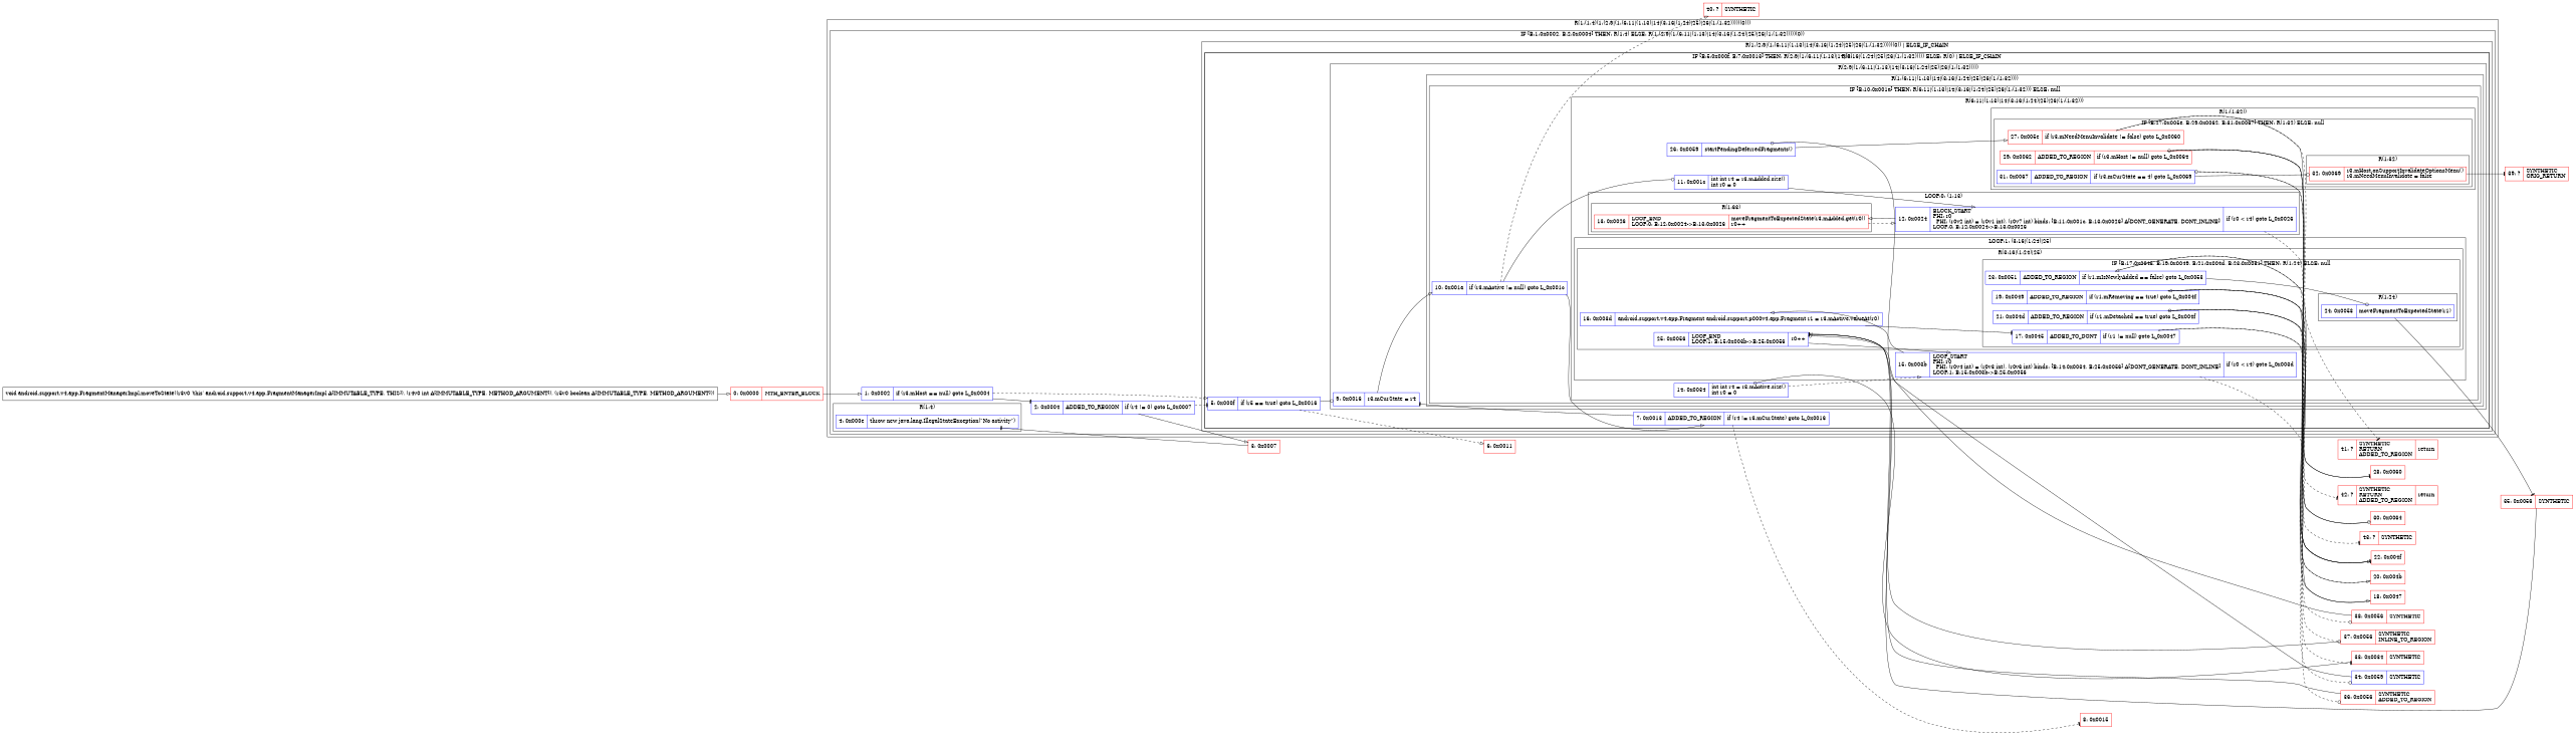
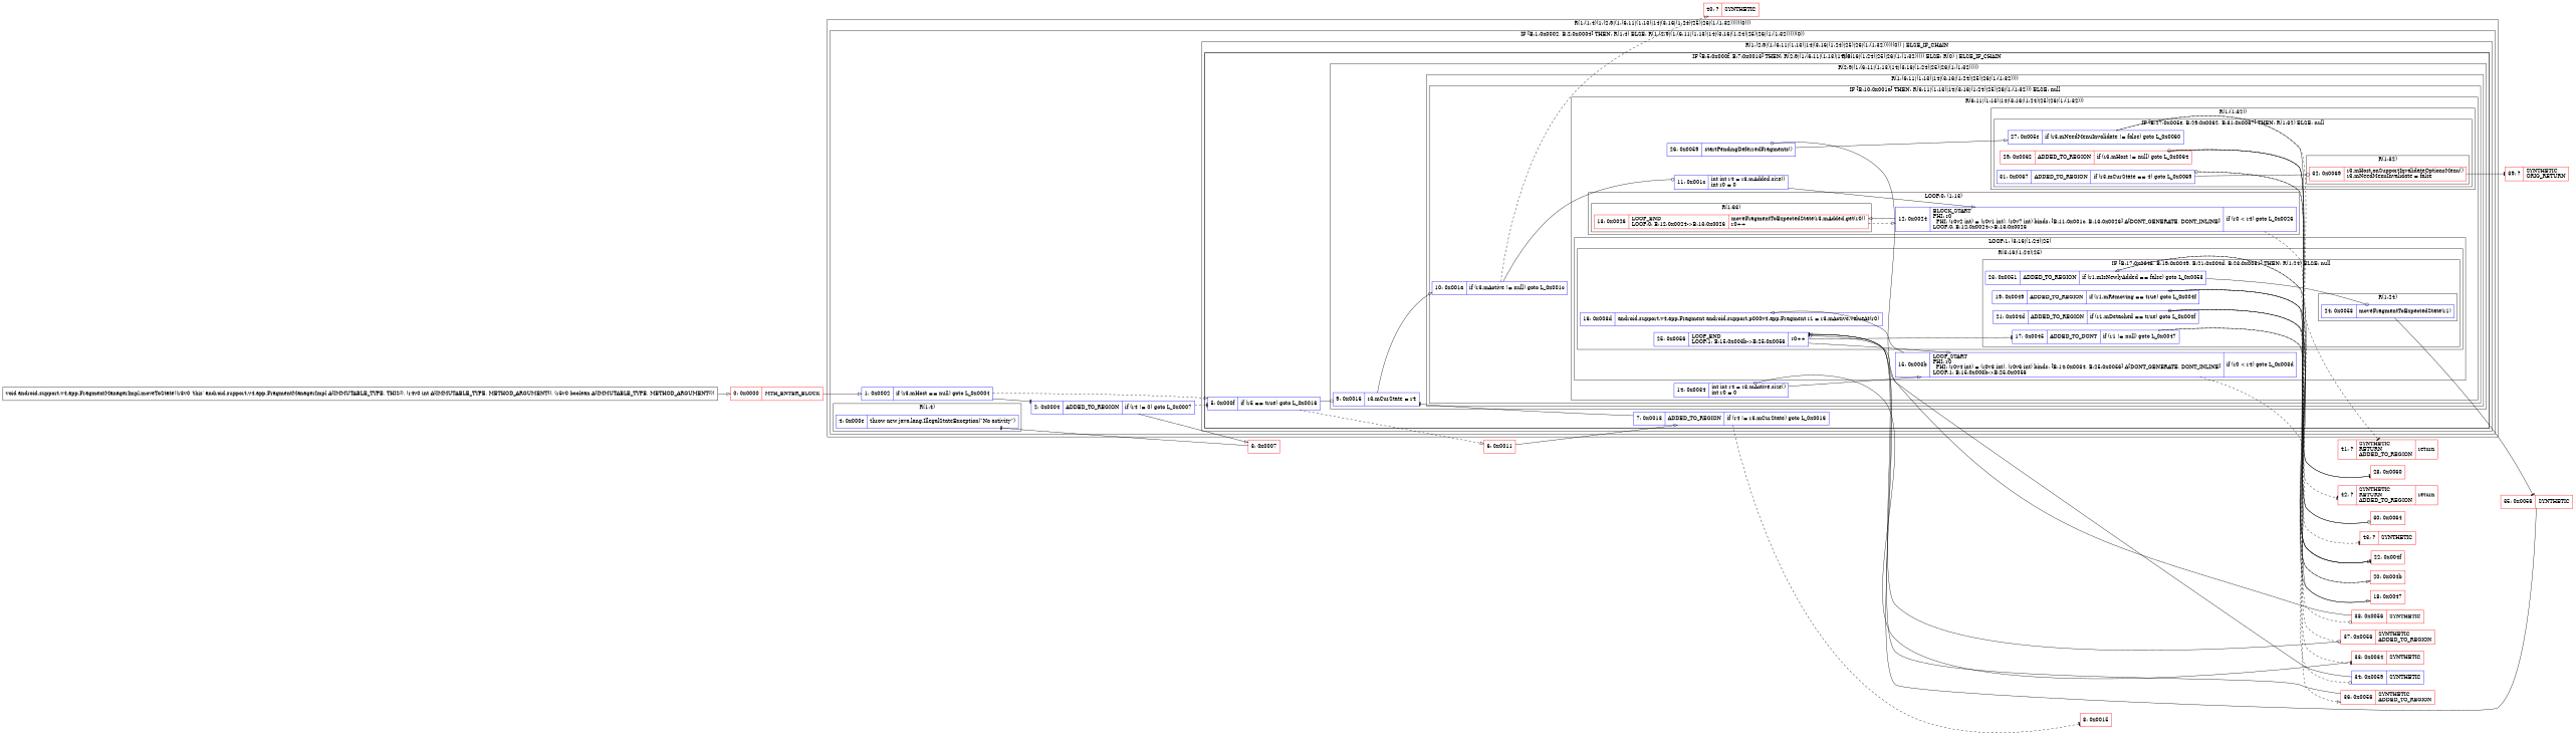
  digraph {
    rankdir=LR
    node [color=blue shape=record]
    edge [arrowhead=onormal]
    n1 [label="{4\:\ 0x000e|throw new java.lang.IllegalStateException(\"No activity\")\l}"]
    n2 [color=red label="{13\:\ 0x0026|LOOP_END\lLOOP:0: B:12:0x0024\-\>B:13:0x0026\l|moveFragmentToExpectedState(r3.mAdded.get(r0))\lr0++\l}"]
    n3 [label="{12\:\ 0x0024|BLOCK_START\lPHI: r0 \l  PHI: (r0v2 int) = (r0v1 int), (r0v7 int) binds: [B:11:0x001c, B:13:0x0026] A[DONT_GENERATE, DONT_INLINE]\lLOOP:0: B:12:0x0024\-\>B:13:0x0026\l|if (r0 \< r4) goto L_0x0026\l}"]
    n4 [label="{24\:\ 0x0053|moveFragmentToExpectedState(r1)\l}"]
    n5 [label="{17\:\ 0x0045|ADDED_TO_DONT\l|if (r1 != null) goto L_0x0047\l}"]
    n6 [label="{19\:\ 0x0049|ADDED_TO_REGION\l|if (r1.mRemoving == true) goto L_0x004f\l}"]
    n7 [label="{21\:\ 0x004d|ADDED_TO_REGION\l|if (r1.mDetached == true) goto L_0x004f\l}"]
    n8 [label="{23\:\ 0x0051|ADDED_TO_REGION\l|if (r1.mIsNewlyAdded == false) goto L_0x0053\l}"]
    n9 [label="{16\:\ 0x003d|android.support.v4.app.Fragment android.support.p000v4.app.Fragment r1 = r3.mActive.valueAt(r0)\l}"]
    n10 [label="{25\:\ 0x0056|LOOP_END\lLOOP:1: B:15:0x003b\-\>B:25:0x0056\l|r0++\l}"]
    n11 [label="{15\:\ 0x003b|LOOP_START\lPHI: r0 \l  PHI: (r0v4 int) = (r0v3 int), (r0v6 int) binds: [B:14:0x0034, B:25:0x0056] A[DONT_GENERATE, DONT_INLINE]\lLOOP:1: B:15:0x003b\-\>B:25:0x0056\l|if (r0 \< r4) goto L_0x003d\l}"]
    n12 [color=red label="{32\:\ 0x0069|r3.mHost.onSupportInvalidateOptionsMenu()\lr3.mNeedMenuInvalidate = false\l}"]
-   n13 [color=red label="{27\:\ 0x005e|if (r3.mNeedMenuInvalidate != false) goto L_0x0060\l}"]
+   n13 [label="{27\:\ 0x005e|if (r3.mNeedMenuInvalidate != false) goto L_0x0060\l}"]
    n14 [color=red label="{29\:\ 0x0062|ADDED_TO_REGION\l|if (r3.mHost != null) goto L_0x0064\l}"]
    n15 [label="{31\:\ 0x0067|ADDED_TO_REGION\l|if (r3.mCurState == 4) goto L_0x0069\l}"]
    n16 [label="{11\:\ 0x001c|int int r4 = r3.mAdded.size()\lint r0 = 0\l}"]
    n17 [label="{14\:\ 0x0034|int int r4 = r3.mActive.size()\lint r0 = 0\l}"]
    n18 [label="{26\:\ 0x0059|startPendingDeferredFragments()\l}"]
    n19 [label="{10\:\ 0x001a|if (r3.mActive != null) goto L_0x001c\l}"]
    n20 [label="{9\:\ 0x0016|r3.mCurState = r4\l}"]
    n21 [label="{5\:\ 0x000f|if (r5 == true) goto L_0x0016\l}"]
    n22 [label="{7\:\ 0x0013|ADDED_TO_REGION\l|if (r4 != r3.mCurState) goto L_0x0016\l}"]
    n23 [label="{1\:\ 0x0002|if (r3.mHost == null) goto L_0x0004\l}"]
    n24 [label="{2\:\ 0x0004|ADDED_TO_REGION\l|if (r4 != 0) goto L_0x0007\l}"]
    n25 [color=red label="{33\:\ 0x0034|SYNTHETIC\l}"]
    n26 [color=red label="{35\:\ 0x0056|SYNTHETIC\l}"]
    n27 [color=red label="{18\:\ 0x0047}"]
    n28 [color=red label="{36\:\ 0x0056|SYNTHETIC\lADDED_TO_REGION\l}"]
    n29 [color=red label="{20\:\ 0x004b}"]
    n30 [color=red label="{22\:\ 0x004f}"]
-   n31 [color=red label="{37\:\ 0x0056|SYNTHETIC\lINLINE_TO_REGION\l}"]
+   n31 [color=red label="{37\:\ 0x0056|SYNTHETIC\lADDED_TO_REGION\l}"]
    n32 [color=red label="{38\:\ 0x0056|SYNTHETIC\l}"]
    n33 [label="{34\:\ 0x0059|SYNTHETIC\l}"]
    n34 [color=red label="{39\:\ ?|SYNTHETIC\lORIG_RETURN\l}"]
    n35 [color=red label="{28\:\ 0x0060}"]
    n36 [color=red label="{41\:\ ?|SYNTHETIC\lRETURN\lADDED_TO_REGION\l|return\l}"]
    n37 [color=red label="{30\:\ 0x0064}"]
    n38 [color=red label="{42\:\ ?|SYNTHETIC\lRETURN\lADDED_TO_REGION\l|return\l}"]
    n39 [color=red label="{43\:\ ?|SYNTHETIC\l}"]
    n40 [color=red label="{40\:\ ?|SYNTHETIC\l}"]
    n41 [color=red label="{6\:\ 0x0011}"]
    n42 [color=red label="{8\:\ 0x0015}"]
    n43 [color=red label="{3\:\ 0x0007}"]
    n44 [color=red label="{0\:\ 0x0000|MTH_ENTER_BLOCK\l}"]
    n45 [label="{void android.support.v4.app.FragmentManagerImpl.moveToState((r3v0 'this' android.support.v4.app.FragmentManagerImpl A[IMMUTABLE_TYPE, THIS]), (r4v0 int A[IMMUTABLE_TYPE, METHOD_ARGUMENT]), (r5v0 boolean A[IMMUTABLE_TYPE, METHOD_ARGUMENT])) }" color=""]
    subgraph cluster_1 {
      label="R(1:(1:4)(1:(2:9|(1:(6:11|(1:13)|14|(3:16|(1:24)|25)|26|(1:(1:32)))))(0)))"
      subgraph cluster_2 {
        label="IF [B:1:0x0002, B:2:0x0004] THEN: R(1:4) ELSE: R(1:(2:9|(1:(6:11|(1:13)|14|(3:16|(1:24)|25)|26|(1:(1:32)))))(0))"
        n23
        n24
        subgraph cluster_3 {
          label="R(1:4)"
          n1
        }
        subgraph cluster_4 {
          label="R(1:(2:9|(1:(6:11|(1:13)|14|(3:16|(1:24)|25)|26|(1:(1:32)))))(0)) | ELSE_IF_CHAIN\l"
          subgraph cluster_5 {
            label="IF [B:5:0x000f, B:7:0x0013] THEN: R(2:9|(1:(6:11|(1:13)|14|(3:16|(1:24)|25)|26|(1:(1:32))))) ELSE: R(0) | ELSE_IF_CHAIN\l"
            n21
            n22
            subgraph cluster_6 {
              label="R(2:9|(1:(6:11|(1:13)|14|(3:16|(1:24)|25)|26|(1:(1:32)))))"
              n20
              subgraph cluster_7 {
                label="R(1:(6:11|(1:13)|14|(3:16|(1:24)|25)|26|(1:(1:32))))"
                subgraph cluster_8 {
                  label="IF [B:10:0x001a] THEN: R(6:11|(1:13)|14|(3:16|(1:24)|25)|26|(1:(1:32))) ELSE: null"
                  n19
                  subgraph cluster_9 {
                    label="R(6:11|(1:13)|14|(3:16|(1:24)|25)|26|(1:(1:32)))"
                    n16
                    n17
                    n18
                    subgraph cluster_10 {
                      label="LOOP:0: (1:13)"
                      n3
                      subgraph cluster_11 {
                        label="R(1:63)"
                        n2
                      }
                    }
                    subgraph cluster_12 {
                      label="LOOP:1: (3:16|(1:24)|25)"
                      n11
                      subgraph cluster_13 {
                        label="R(3:16|(1:24)|25)"
                        n9
                        n10
                        subgraph cluster_14 {
                          label="IF [B:17:0x0045, B:19:0x0049, B:21:0x004d, B:23:0x0051] THEN: R(1:24) ELSE: null"
                          n5
                          n6
                          n7
                          n8
                          subgraph cluster_15 {
                            label="R(1:24)"
                            n4
                          }
                        }
                      }
                    }
                    subgraph cluster_16 {
                      label="R(1:(1:32))"
                      subgraph cluster_17 {
                        label="IF [B:27:0x005e, B:29:0x0062, B:31:0x0067] THEN: R(1:32) ELSE: null"
                        n13
                        n14
                        n15
                        subgraph cluster_18 {
                          label="R(1:32)"
                          n12
                        }
                      }
                    }
                  }
                }
              }
            }
            subgraph cluster_19 {
              label="R(0)"
            }
          }
        }
      }
    }
    n2 -> n3 [style=dashed]
    n3 -> n2
    n3 -> n25 [arrowhead=tee style=dashed]
    n4 -> n26 [arrowhead=tee]
    n5 -> n27
-   n5 -> n28 [arrowhead=odot style=dashed]
+   n5 -> n28 [style=dashed]
    n6 -> n29 [style=dashed]
    n6 -> n30 [arrowhead=tee]
    n7 -> n30
    n7 -> n31 [arrowhead=odot style=dashed]
    n8 -> n4 [arrowhead=odot]
    n8 -> n32 [arrowhead=odot style=dashed]
-   n9 -> n5 [arrowhead=tee]
+   n10 -> n5 [arrowhead=tee]
    n10 -> n11
    n11 -> n9
    n11 -> n33 [arrowhead=odot style=dashed]
    n12 -> n34 [arrowhead=tee]
    n13 -> n35 [arrowhead=tee]
    n13 -> n36 [arrowhead=tee style=dashed]
    n14 -> n37 [arrowhead=odot]
    n14 -> n38 [arrowhead=tee style=dashed]
    n15 -> n12 [arrowhead=odot]
    n15 -> n39 [arrowhead=tee style=dashed]
    n16 -> n3
-   n17 -> n11 [style=dashed]
+   n17 -> n11
    n18 -> n13
    n19 -> n16 [arrowhead=odot]
    n19 -> n40 [style=dashed]
    n20 -> n19
    n21 -> n20 [arrowhead=odot]
    n21 -> n41 [style=dashed]
    n22 -> n20 [arrowhead=tee]
    n22 -> n42 [arrowhead=tee style=dashed]
    n23 -> n21 [style=dashed]
    n23 -> n24 [arrowhead=tee]
    n24 -> n21 [arrowhead=tee style=dashed]
    n24 -> n43
    n25 -> n17 [arrowhead=odot]
    n26 -> n10
    n27 -> n6
    n28 -> n10 [arrowhead=tee]
    n29 -> n7 [arrowhead=odot]
    n30 -> n8
    n31 -> n10 [arrowhead=tee]
    n32 -> n10 [arrowhead=odot]
    n33 -> n18 [arrowhead=odot]
    n35 -> n14 [arrowhead=odot]
    n37 -> n15 [arrowhead=odot]
-   n19 -> n22
+   n41 -> n22
    n43 -> n1 [arrowhead=tee]
    n44 -> n23
    n45 -> n44
  }
